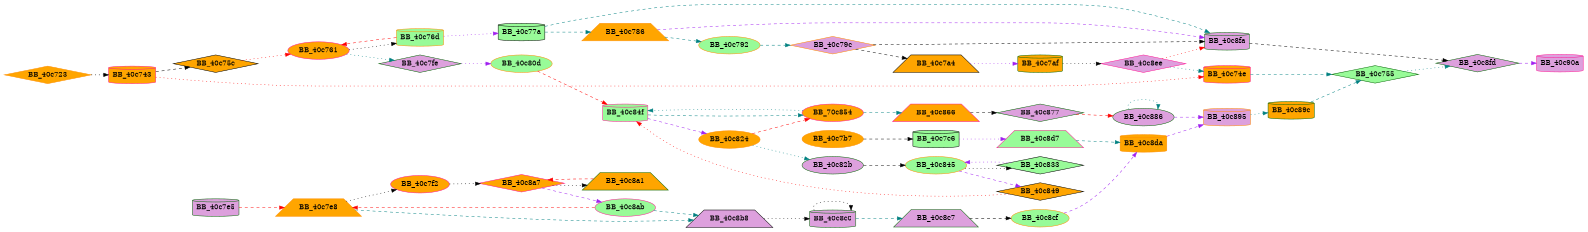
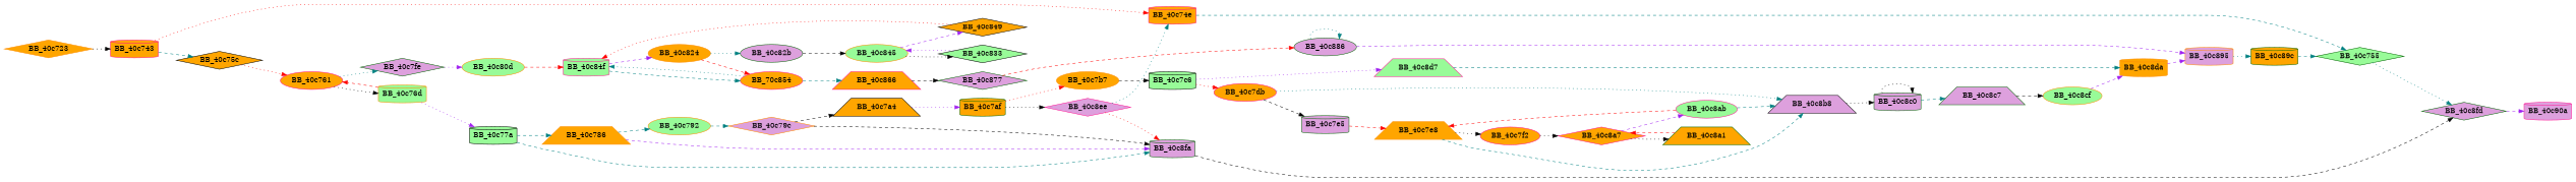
  digraph {
    rankdir=LR
    node [color=darkorange fillcolor=orange shape=cylinder style=filled]
    edge [color=teal style=dashed]
    BB_40c723 [shape=diamond]
    BB_40c743 [color=deeppink]
    BB_40c74e [color=deeppink]
    BB_40c75c [color=black shape=diamond]
    BB_40c755 [color=darkgreen fillcolor=palegreen shape=diamond]
    BB_40c761 [color=deeppink shape=ellipse]
    BB_40c8fd [color=darkgreen fillcolor=plum shape=diamond]
    BB_40c76d [fillcolor=palegreen]
    BB_40c7fe [color=darkgreen fillcolor=plum shape=diamond]
    BB_40c90a [color=deeppink fillcolor=plum]
    BB_40c77a [color=black fillcolor=palegreen]
    BB_40c80d [fillcolor=palegreen shape=ellipse]
    BB_40c786 [shape=trapezium]
    BB_40c8fa [color=darkgreen fillcolor=plum]
    BB_40c84f [color=deeppink fillcolor=palegreen]
    BB_40c792 [fillcolor=palegreen shape=ellipse]
    BB_40c79c [fillcolor=plum shape=diamond]
    BB_40c7a4 [color=black shape=trapezium]
    BB_40c7af [color=darkgreen]
    BB_40c7b7 [shape=ellipse]
    BB_40c8ee [color=deeppink fillcolor=plum shape=diamond]
    BB_40c7c6 [color=black fillcolor=palegreen]
+   BB_40c7db [color=deeppink shape=ellipse]
    BB_40c8d7 [color=deeppink fillcolor=palegreen shape=trapezium]
    BB_40c7e5 [color=darkgreen fillcolor=plum]
    BB_40c8b8 [color=black fillcolor=plum shape=trapezium]
    BB_40c8da
    BB_40c7e8 [shape=trapezium]
    BB_40c8c0 [color=darkgreen fillcolor=plum]
    BB_40c895 [fillcolor=plum]
    BB_40c7f2 [color=deeppink shape=ellipse]
    BB_40c8c7 [color=darkgreen fillcolor=plum shape=trapezium]
    BB_40c8a7 [color=deeppink shape=diamond]
    BB_40c8a1 [color=darkgreen shape=trapezium]
    BB_40c8ab [color=deeppink fillcolor=palegreen shape=ellipse]
    BB_40c824 [shape=ellipse]
    n37 [color=deeppink label=BB_70c854 shape=ellipse]
    BB_40c82b [color=darkgreen fillcolor=plum shape=ellipse]
    BB_40c866 [color=deeppink shape=trapezium]
    BB_40c845 [fillcolor=palegreen shape=ellipse]
    BB_40c833 [color=black fillcolor=palegreen shape=diamond]
    BB_40c849 [color=black shape=diamond]
    BB_40c877 [color=darkgreen fillcolor=plum shape=diamond]
    BB_40c886 [color=darkgreen fillcolor=plum shape=ellipse]
    BB_40c89c [color=darkgreen]
    BB_40c8cf [fillcolor=palegreen shape=ellipse]
    BB_40c723 -> BB_40c743 [color=black style=dotted]
    BB_40c743 -> BB_40c74e [color=red style=dotted]
-   BB_40c743 -> BB_40c75c [color=black]
+   BB_40c743 -> BB_40c75c
    BB_40c74e -> BB_40c755
    BB_40c75c -> BB_40c761 [color=red style=dotted]
    BB_40c755 -> BB_40c8fd [style=dotted]
    BB_40c761 -> BB_40c76d [color=black style=dotted]
    BB_40c761 -> BB_40c7fe [style=dotted]
    BB_40c8fd -> BB_40c90a [color=purple]
    BB_40c76d -> BB_40c761 [color=red]
    BB_40c76d -> BB_40c77a [color=purple style=dotted]
    BB_40c7fe -> BB_40c80d [color=purple style=dotted]
    BB_40c77a -> BB_40c786
    BB_40c77a -> BB_40c8fa
    BB_40c80d -> BB_40c84f [color=red]
    BB_40c786 -> BB_40c8fa [color=purple]
    BB_40c786 -> BB_40c792
    BB_40c8fa -> BB_40c8fd [color=black]
    BB_40c84f -> BB_40c824 [color=purple]
    BB_40c84f -> n37
    BB_40c792 -> BB_40c79c
    BB_40c79c -> BB_40c8fa [color=black]
    BB_40c79c -> BB_40c7a4 [color=black]
    BB_40c7a4 -> BB_40c7af [color=purple style=dotted]
+   BB_40c7af -> BB_40c7b7 [color=red style=dotted]
    BB_40c7af -> BB_40c8ee [color=black style=dotted]
    BB_40c7b7 -> BB_40c7c6 [color=black]
    BB_40c8ee -> BB_40c74e [style=dotted]
    BB_40c8ee -> BB_40c8fa [color=red style=dotted]
+   BB_40c7c6 -> BB_40c7db [color=red style=dotted]
    BB_40c7c6 -> BB_40c8d7 [color=purple style=dotted]
+   BB_40c7db -> BB_40c7e5 [color=black]
+   BB_40c7db -> BB_40c8b8 [style=dotted]
    BB_40c8d7 -> BB_40c8da
    BB_40c7e5 -> BB_40c7e8 [color=red]
    BB_40c8b8 -> BB_40c8c0 [color=black style=dotted]
    BB_40c8da -> BB_40c895 [color=purple]
    BB_40c7e8 -> BB_40c8b8
    BB_40c7e8 -> BB_40c7f2 [color=black style=dotted]
    BB_40c8c0 -> BB_40c8c0 [color=black style=dotted]
    BB_40c8c0 -> BB_40c8c7
    BB_40c895 -> BB_40c89c [style=dotted]
    BB_40c7f2 -> BB_40c8a7 [color=black style=dotted]
    BB_40c8c7 -> BB_40c8cf [color=black]
    BB_40c8a7 -> BB_40c8a1 [color=black style=dotted]
    BB_40c8a7 -> BB_40c8ab [color=purple]
    BB_40c8a1 -> BB_40c8a7 [color=red]
    BB_40c8ab -> BB_40c8b8
    BB_40c8ab -> BB_40c7e8 [color=red]
    BB_40c824 -> n37 [color=red]
    BB_40c824 -> BB_40c82b [style=dotted]
    n37 -> BB_40c84f [style=dotted]
    n37 -> BB_40c866
    BB_40c82b -> BB_40c845 [color=black]
    BB_40c866 -> BB_40c877 [color=black]
    BB_40c845 -> BB_40c833 [color=black style=dotted]
    BB_40c845 -> BB_40c849 [color=purple]
    BB_40c833 -> BB_40c845 [color=purple style=dotted]
    BB_40c849 -> BB_40c84f [color=red style=dotted]
    BB_40c877 -> BB_40c886 [color=red]
    BB_40c886 -> BB_40c895 [color=purple]
    BB_40c886 -> BB_40c886 [style=dotted]
    BB_40c89c -> BB_40c755
    BB_40c8cf -> BB_40c8da [color=purple]
  }
